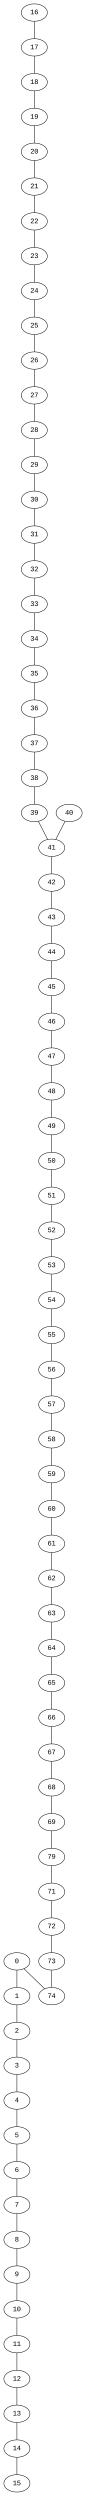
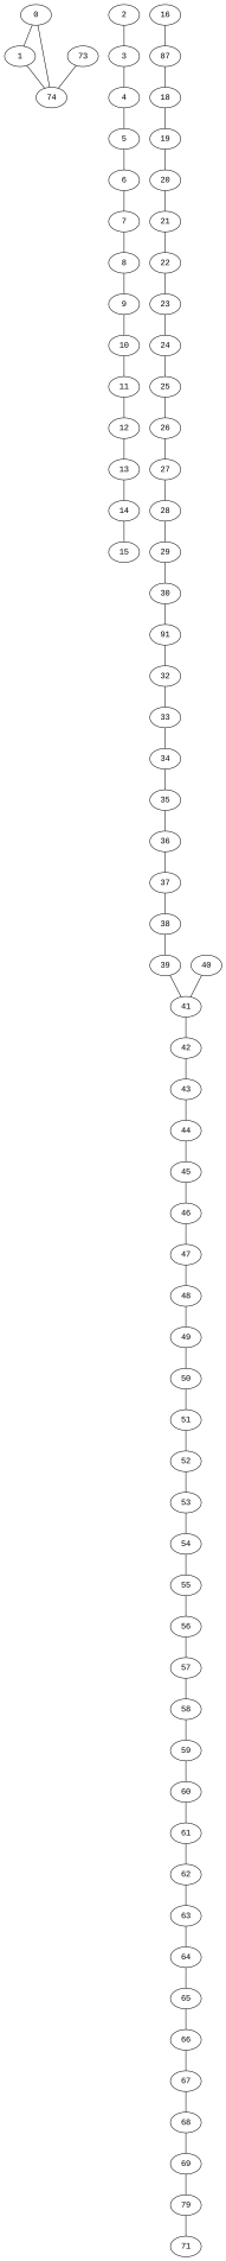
  strict graph {
    fontname="Liberation Mono"
    node [fontname="Liberation Mono"]
    edge [fontname="Liberation Mono"]
    0
    1
    74
    2
    3
    4
    5
    6
    7
    8
    9
    10
    11
    12
    13
    14
    15
    16
-   17
+   17 [label=87]
    18
    19
    20
    21
    22
    23
    24
    25
    26
    27
    28
    29
    30
-   31
+   31 [label=91]
    32
    33
    34
    35
    36
    37
    38
    39
    41
    40
    42
    43
    44
    45
    46
    47
    48
    49
    50
    51
    52
    53
    54
    55
    56
    57
    58
    59
    60
    61
    62
    63
    64
    65
    66
    67
    68
    69
    n72 [label=79]
    71
-   72
    73
    0 -- 1
    0 -- 74
-   1 -- 2
+   1 -- 74
    2 -- 3
    3 -- 4
    4 -- 5
    5 -- 6
    6 -- 7
    7 -- 8
    8 -- 9
    9 -- 10
    10 -- 11
    11 -- 12
    12 -- 13
    13 -- 14
    14 -- 15
    16 -- 17
    17 -- 18
    18 -- 19
    19 -- 20
    20 -- 21
    21 -- 22
    22 -- 23
    23 -- 24
    24 -- 25
    25 -- 26
    26 -- 27
    27 -- 28
    28 -- 29
    29 -- 30
    30 -- 31
    31 -- 32
    32 -- 33
    33 -- 34
    34 -- 35
    35 -- 36
    36 -- 37
    37 -- 38
    38 -- 39
    39 -- 41
    41 -- 42
    40 -- 41
    42 -- 43
    43 -- 44
    44 -- 45
    45 -- 46
    46 -- 47
    47 -- 48
    48 -- 49
    49 -- 50
    50 -- 51
    51 -- 52
    52 -- 53
    53 -- 54
    54 -- 55
    55 -- 56
    56 -- 57
    57 -- 58
    58 -- 59
    59 -- 60
    60 -- 61
    61 -- 62
    62 -- 63
    63 -- 64
    64 -- 65
    65 -- 66
    66 -- 67
    67 -- 68
    68 -- 69
    69 -- n72
    n72 -- 71
-   71 -- 72
-   72 -- 73
    73 -- 74
  }
